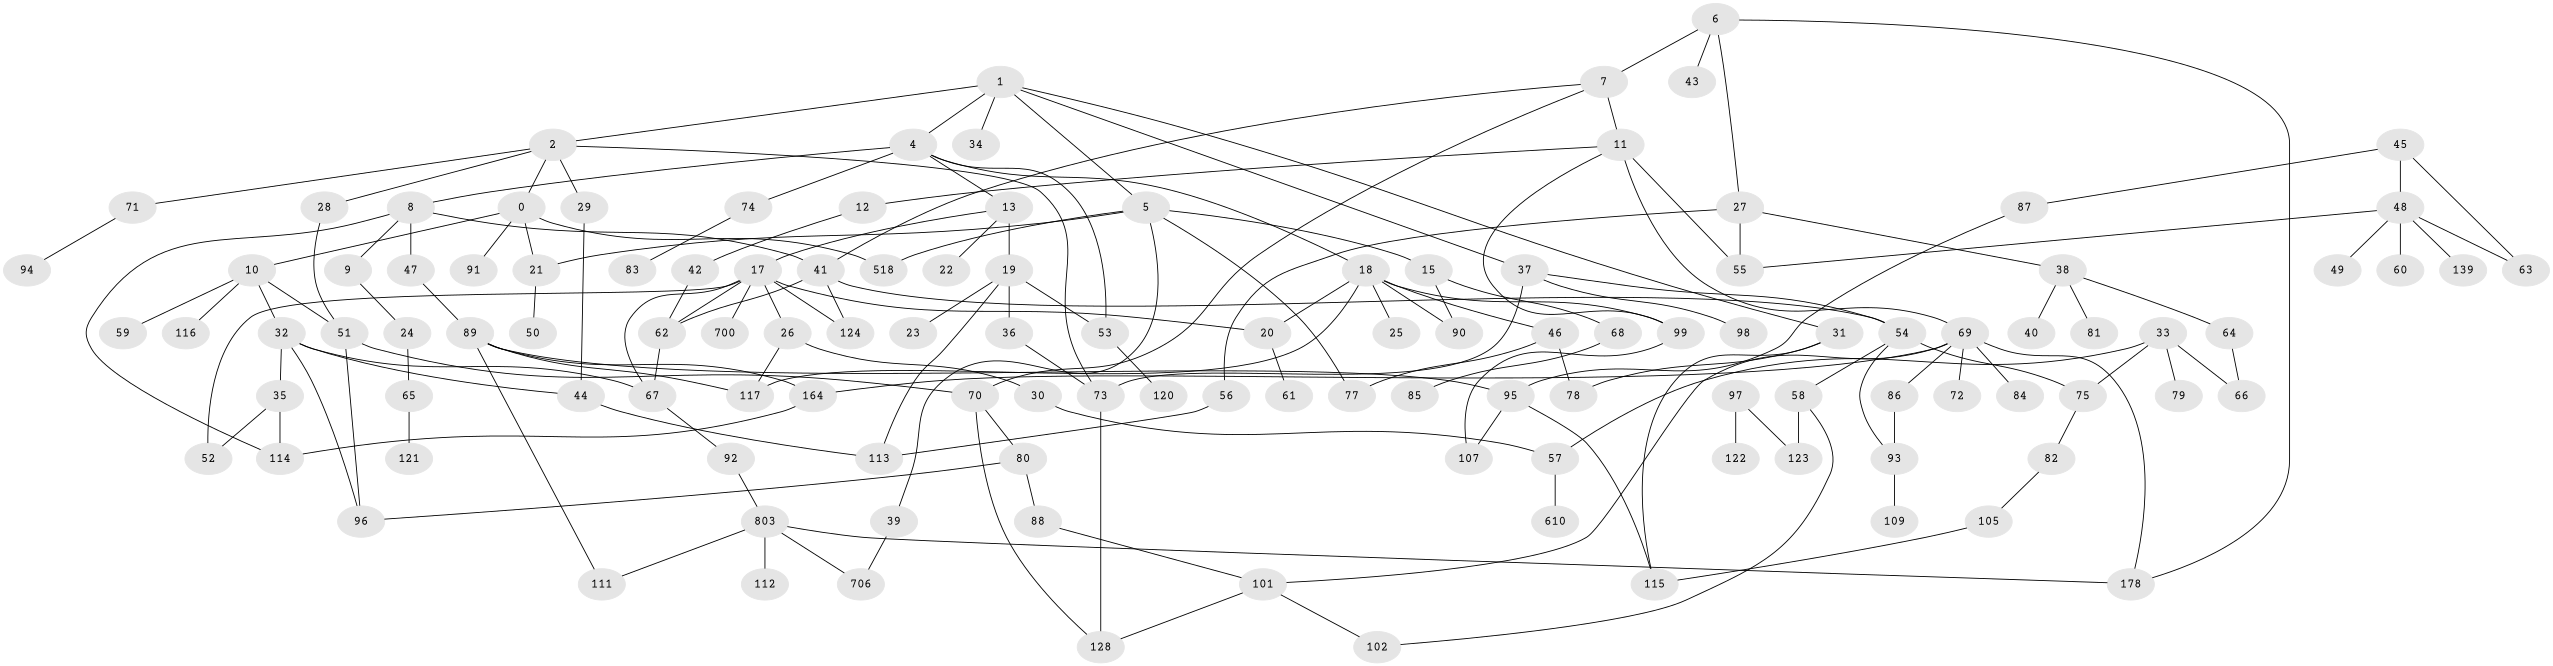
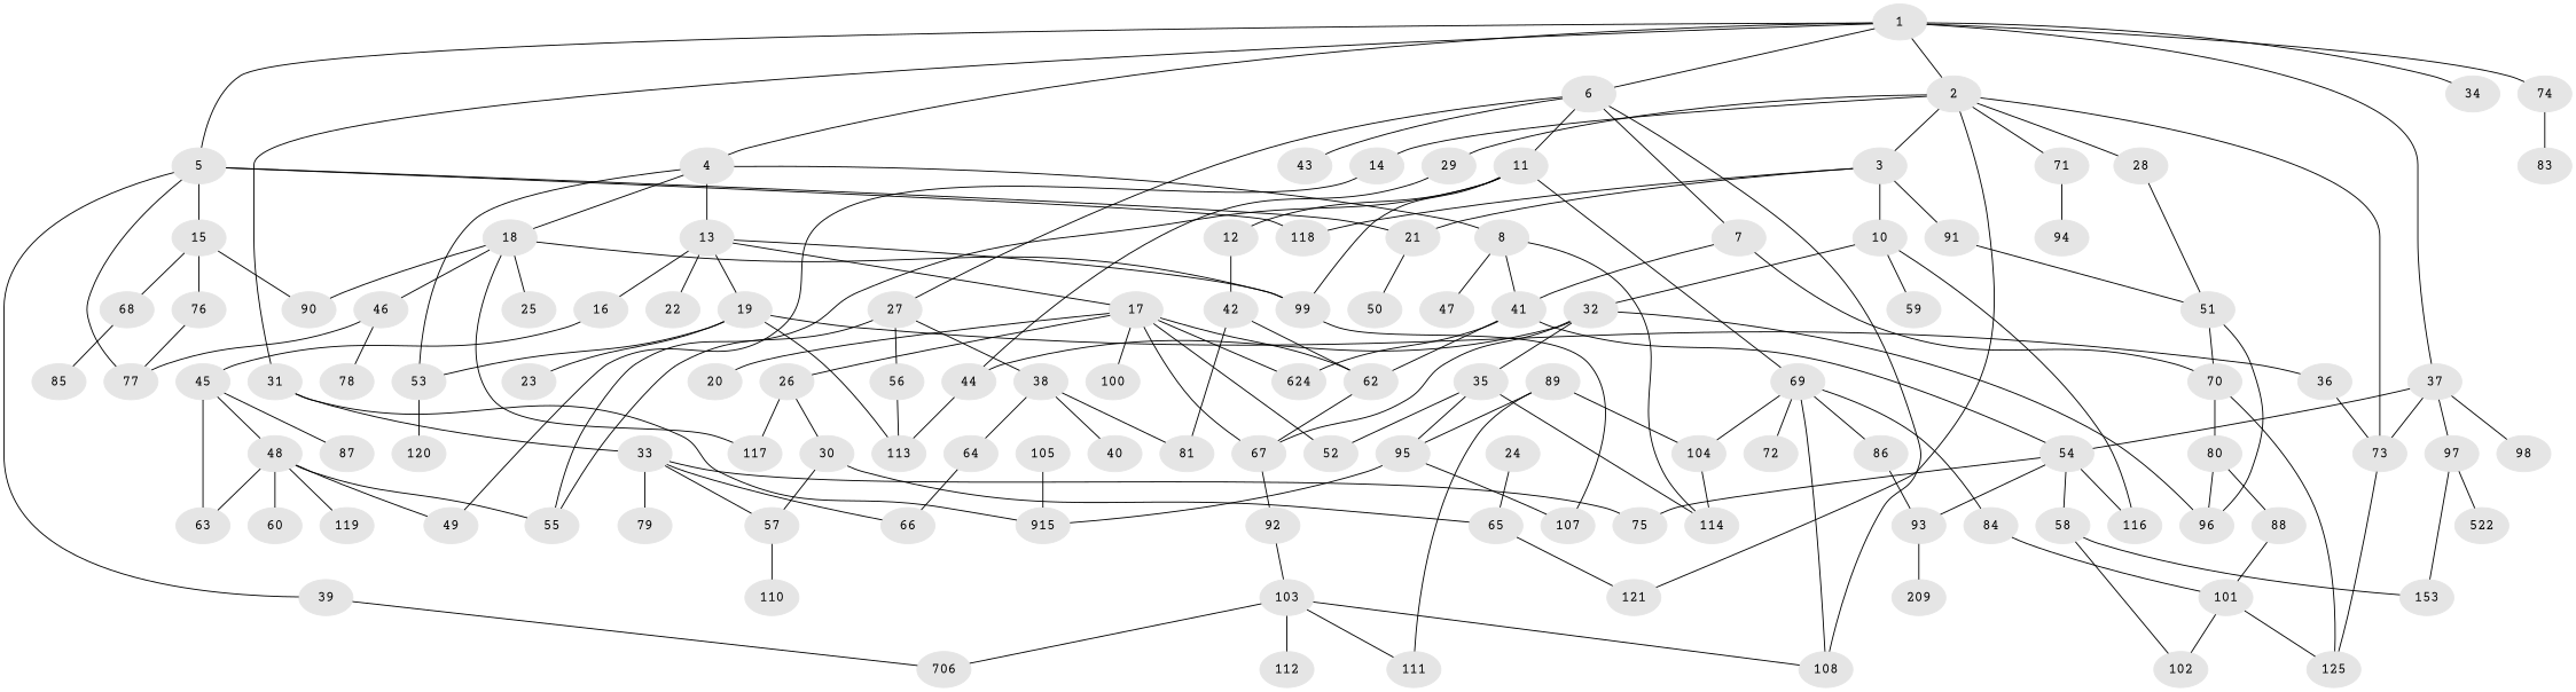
  graph {
    fontname="Courier Prime"
    node [color=gray90 fontname="Courier Prime" style=filled]
    edge [fontname="Courier Prime"]
    1
    2
    4
    5
    6
    31
    34
    37
-   3 [label=0]
+   3
+   14
    28
    29
    71
    73
    121
    8
    13
    18
    53
    74
    21
-   118 [label=518]
+   118
    15
    39
    77
    7
    27
    43
-   108 [label=178]
+   108
    33
-   115
+   115 [label=915]
    54
    97
    98
    10
    91
    49
    51
    44
    94
-   125 [label=128]
+   125
    32
    59
    116
    50
    41
-   9
    47
    114
    99
+   16
    17
    19
    22
    90
    20
    25
    46
    117
    120
    83
    68
+   76
    n64 [label=706]
    11
    70
    55
    38
    56
    12
    69
    62
-   124
+   124 [label=624]
    80
    24
    89
    65
    67
    35
    96
    42
    72
    84
    86
    101
-   104 [label=164]
+   104
    107
    81
    45
    26
    52
-   100 [label=700]
+   100
    23
    36
    113
    85
    48
    63
    87
-   61
    30
    92
    78
    57
    40
    64
-   110 [label=610]
+   110
    66
    75
    79
    95
-   82
    58
    93
-   123
-   122
+   123 [label=153]
+   122 [label=522]
    60
-   119 [label=139]
+   119
    111
    102
-   109
-   103 [label=803]
+   109 [label=209]
+   103
    88
    105
    112
    1 -- 2
    1 -- 4
    1 -- 5
+   1 -- 6
    1 -- 31
    1 -- 34
    1 -- 37
    2 -- 3
+   2 -- 14
    2 -- 28
    2 -- 29
    2 -- 71
    2 -- 73
+   2 -- 121
    4 -- 8
    4 -- 13
    4 -- 18
    4 -- 53
-   4 -- 74
+   1 -- 74
    5 -- 21
    5 -- 118
    5 -- 15
    5 -- 39
    5 -- 77
    6 -- 7
    6 -- 27
    6 -- 43
    6 -- 108
-   31 -- 78
+   31 -- 33
    31 -- 115
    37 -- 73
    37 -- 54
+   37 -- 97
    37 -- 98
    3 -- 21
    3 -- 118
    3 -- 10
    3 -- 91
+   14 -- 49
    28 -- 51
    29 -- 44
    71 -- 94
    73 -- 125
    8 -- 41
-   8 -- 9
    8 -- 47
    8 -- 114
+   13 -- 99
+   13 -- 16
    13 -- 17
    13 -- 19
    13 -- 22
    18 -- 99
    18 -- 90
-   18 -- 20
    18 -- 25
    18 -- 46
    18 -- 117
    53 -- 120
    74 -- 83
    21 -- 50
    15 -- 90
    15 -- 68
+   15 -- 76
    39 -- n64
    7 -- 41
-   7 -- 11
+   6 -- 11
    7 -- 70
    27 -- 55
    27 -- 38
    27 -- 56
    33 -- 57
    33 -- 66
    33 -- 75
    33 -- 79
+   54 -- 116
    54 -- 75
    54 -- 58
    54 -- 93
    97 -- 123
    97 -- 122
-   10 -- 51
+   91 -- 51
    10 -- 32
    10 -- 59
    10 -- 116
    51 -- 70
    51 -- 96
    44 -- 113
    32 -- 44
    32 -- 67
    32 -- 35
    32 -- 96
    41 -- 54
    41 -- 62
    41 -- 124
-   9 -- 24
-   47 -- 89
    99 -- 107
+   16 -- 45
    17 -- 20
    17 -- 62
    17 -- 124
    17 -- 67
    17 -- 26
    17 -- 52
    17 -- 100
    19 -- 53
    19 -- 23
    19 -- 36
    19 -- 113
-   20 -- 61
    46 -- 77
    46 -- 78
    68 -- 85
+   76 -- 77
    11 -- 99
    11 -- 55
    11 -- 12
    11 -- 69
    70 -- 125
    70 -- 80
    38 -- 81
    38 -- 40
    38 -- 64
    56 -- 113
    12 -- 42
    69 -- 108
    69 -- 72
    69 -- 84
    69 -- 86
-   69 -- 101
+   84 -- 101
    69 -- 104
    62 -- 67
    80 -- 96
    80 -- 88
    24 -- 65
-   89 -- 117
    89 -- 104
    89 -- 95
    89 -- 111
    65 -- 121
    67 -- 92
    35 -- 114
    35 -- 52
-   87 -- 95
+   35 -- 95
    42 -- 62
+   42 -- 81
    86 -- 93
    101 -- 125
    101 -- 102
    104 -- 114
    45 -- 48
    45 -- 63
    45 -- 87
    26 -- 117
    26 -- 30
    36 -- 73
    48 -- 49
    48 -- 55
    48 -- 63
    48 -- 60
    48 -- 119
+   30 -- 65
    30 -- 57
    92 -- 103
    57 -- 110
    64 -- 66
-   75 -- 82
    95 -- 115
    95 -- 107
-   82 -- 105
    58 -- 123
    58 -- 102
    93 -- 109
    103 -- 108
    103 -- n64
    103 -- 111
    103 -- 112
    88 -- 101
    105 -- 115
  }
